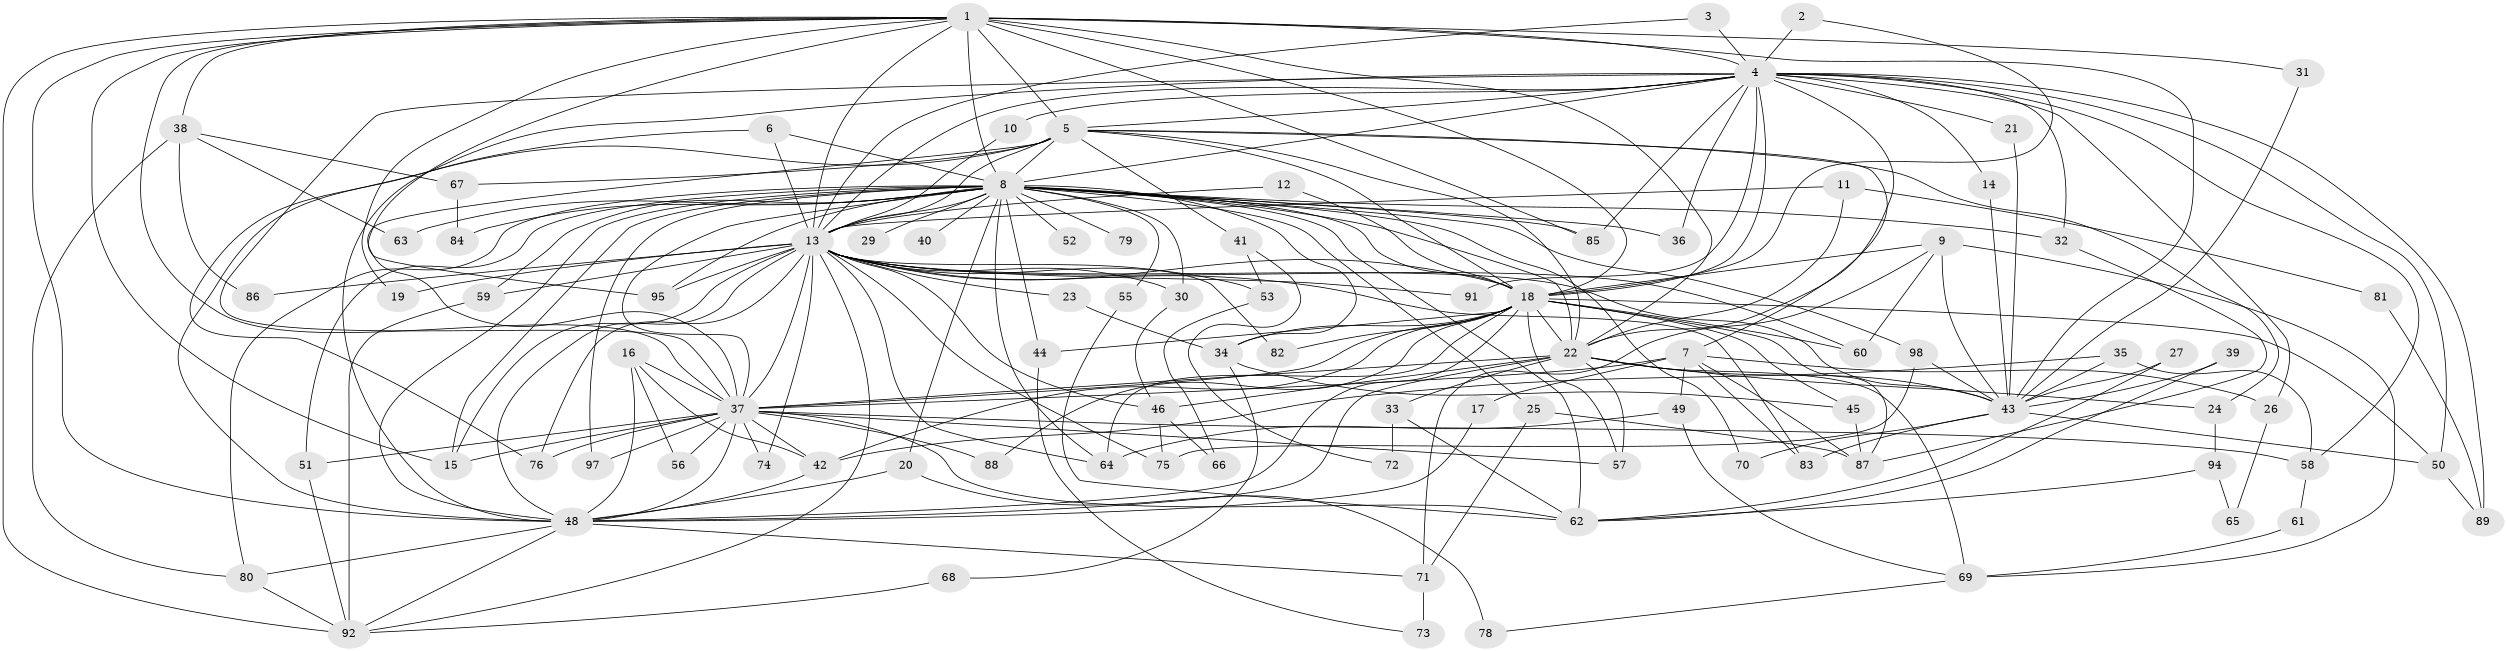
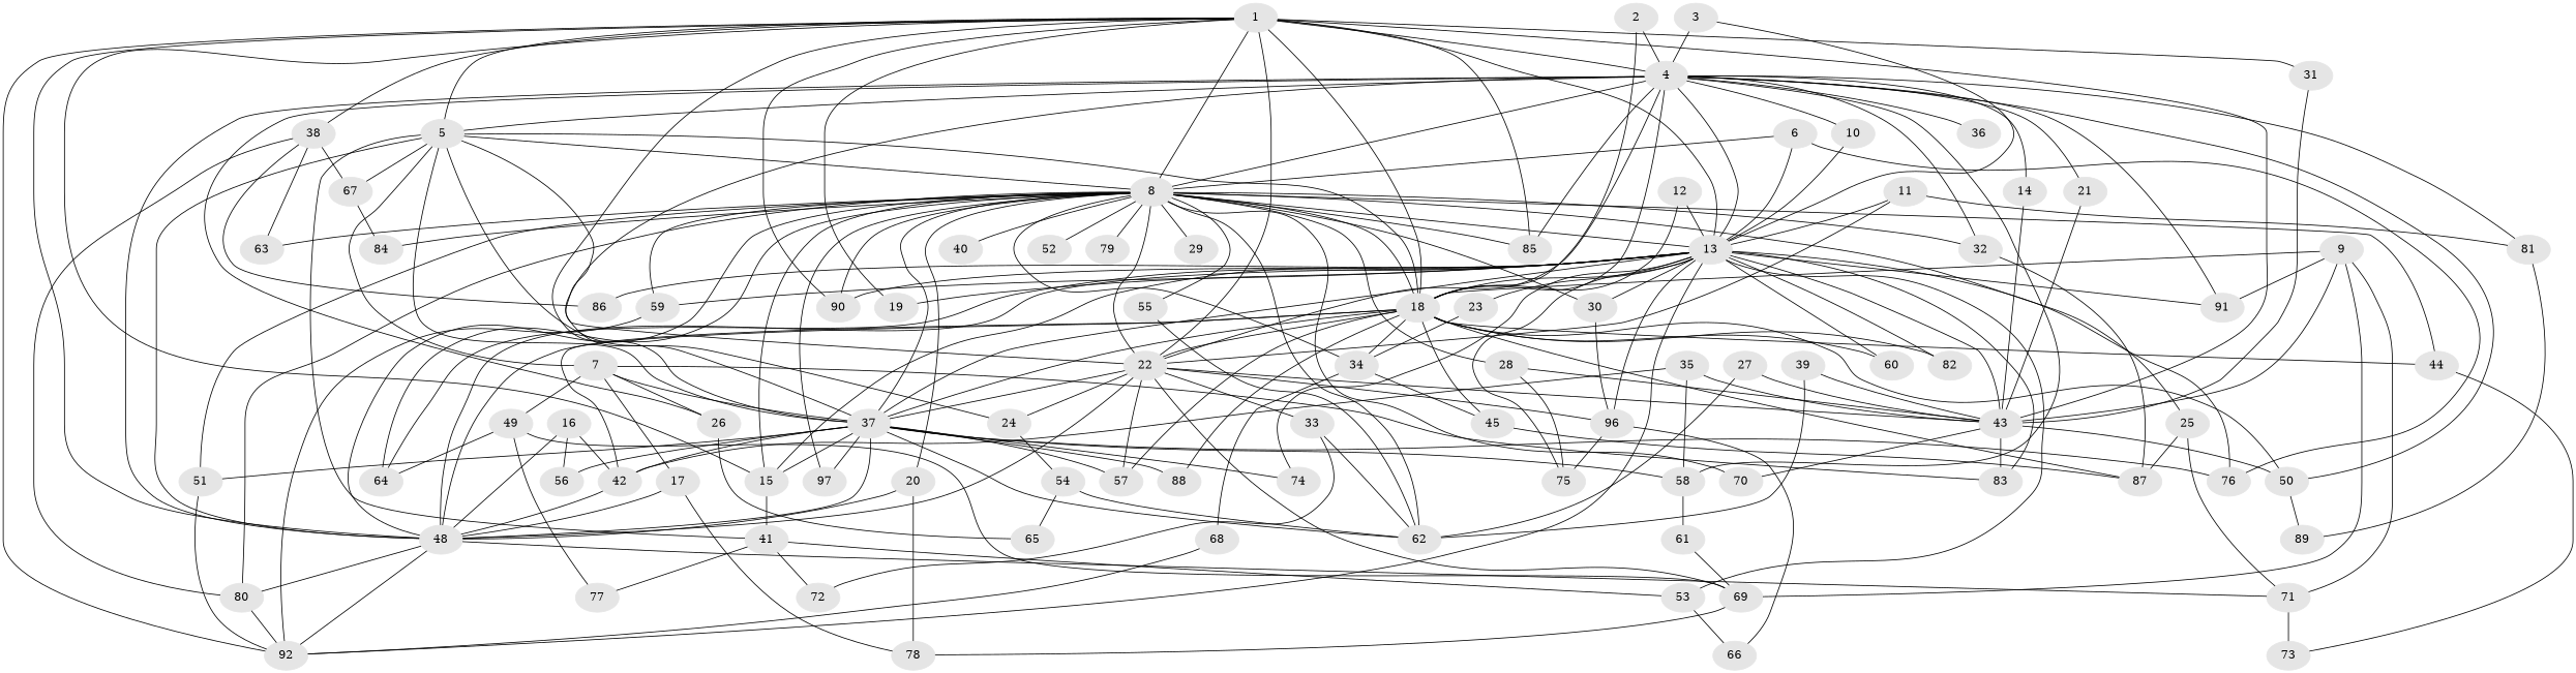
  graph {
    node [color=gray90 style=filled]
    edge [weight=1.0]
    1
    4
    5
    8
    13
    15
    18
    19
    22
    31
    37
    38
    43
    48
    85
-   90 [label=95]
+   90
    92
    10
    14
    21
    26
    32
    36
    50
    58
    81
    91
    7
    24
    41
    67
    20
    25
-   28 [label=98]
+   28
    29
    30
    34
    40
    44
    n40 [label=97]
    51
    52
    55
    59
    62
    63
    64
    70
    79
    80
    84
    76
    83
    60
    23
-   46
+   46 [label=96]
    53
    74
    75
    82
    86
    87
    42
    45
    57
    88
    69
    33
    56
    71
    2
    3
    65
    89
    61
    17
    49
-   54 [label=94]
+   54
    72
+   77
    6
    78
    68
    73
    9
    11
    12
    66
    16
    27
    35
    39
    1 -- 4 [weight=3.0]
    1 -- 5 [weight=2.0]
    1 -- 8 [weight=2.0]
    1 -- 13 [weight=3.0]
    1 -- 15
    1 -- 18 [weight=2.0]
    1 -- 19
    1 -- 22 [weight=2.0]
    1 -- 31
    1 -- 37 [weight=2.0]
    1 -- 38 [weight=2.0]
    1 -- 43 [weight=2.0]
    1 -- 48 [weight=2.0]
    1 -- 85
    1 -- 90
    1 -- 92
    4 -- 5
    4 -- 8
    4 -- 13
    4 -- 18
    4 -- 22
    4 -- 37
    4 -- 48
    4 -- 85
    4 -- 10
    4 -- 14
    4 -- 21
    4 -- 26
    4 -- 32
    4 -- 36
    4 -- 50
    4 -- 58
-   4 -- 89
+   4 -- 81
    4 -- 91
    5 -- 8
-   5 -- 13 [weight=2.0]
    5 -- 18
    5 -- 22
    5 -- 37
    5 -- 48
    5 -- 7
    5 -- 24
    5 -- 41
    5 -- 67
    8 -- 13 [weight=2.0]
    8 -- 15
    8 -- 18
    8 -- 22
    8 -- 37
    8 -- 48 [weight=2.0]
    8 -- 85
    8 -- 90
    8 -- 32
-   8 -- 36
    8 -- 20
    8 -- 25
    8 -- 28
    8 -- 29
    8 -- 30
    8 -- 34
    8 -- 40
    8 -- 44
    8 -- n40
    8 -- 51
    8 -- 52
    8 -- 55
    8 -- 59
    8 -- 62 [weight=2.0]
    8 -- 63
    8 -- 64
    8 -- 70
    8 -- 79
    8 -- 80
    8 -- 84
    13 -- 15
    13 -- 18 [weight=2.0]
    13 -- 19
    13 -- 37
    13 -- 43
    13 -- 48
    13 -- 90
    13 -- 92
    13 -- 91
    13 -- 30
    13 -- 59
    13 -- 64
    13 -- 76
    13 -- 83
    13 -- 60
    13 -- 23
    13 -- 46
    13 -- 53
    13 -- 74
    13 -- 75
    13 -- 82
    13 -- 86
+   15 -- 41
    18 -- 22
    18 -- 37
    18 -- 48
    18 -- 50
    18 -- 34
    18 -- 44
-   18 -- 64
    18 -- 60
    18 -- 82
    18 -- 87
    18 -- 42
    18 -- 45
    18 -- 57
    18 -- 88
    22 -- 37
    22 -- 43
    22 -- 48
    22 -- 24
    22 -- 46
    22 -- 57
    22 -- 69
    22 -- 33 [weight=2.0]
    31 -- 43
    37 -- 15
    37 -- 48 [weight=2.0]
    37 -- 58
    37 -- n40
    37 -- 51
    37 -- 62
    37 -- 76
    37 -- 74
    37 -- 42
    37 -- 57
    37 -- 88
    37 -- 56
    38 -- 67
    38 -- 63
    38 -- 80
    38 -- 86
    43 -- 50
    43 -- 70
    43 -- 83
    48 -- 92
    48 -- 80
    48 -- 71
    10 -- 13
    14 -- 43
    21 -- 43
    26 -- 65
    32 -- 87
    50 -- 89
    58 -- 61
    81 -- 89
    7 -- 37
    7 -- 26
    7 -- 83
-   7 -- 87
    7 -- 17
    7 -- 49
    24 -- 54
    41 -- 53
    41 -- 72
+   41 -- 77
    67 -- 84
    20 -- 48
    20 -- 78
    25 -- 87
    25 -- 71
    28 -- 43
    28 -- 75
    30 -- 46
    34 -- 45
    34 -- 68
    44 -- 73
    51 -- 92
    55 -- 62
    59 -- 92
    80 -- 92
    23 -- 34
    46 -- 75
    46 -- 66
    53 -- 66
    42 -- 48
    45 -- 87
    69 -- 78
    33 -- 62
    33 -- 72
    71 -- 73 [weight=2.0]
    2 -- 4
    2 -- 18
    3 -- 4
    3 -- 13
    61 -- 69
    17 -- 48
+   17 -- 78
    49 -- 64
    49 -- 69
+   49 -- 77
    54 -- 62
    54 -- 65
    6 -- 8
    6 -- 13
    6 -- 76
    68 -- 92
    9 -- 18
    9 -- 43
-   9 -- 60
+   9 -- 91
    9 -- 69
    9 -- 71
    11 -- 13
    11 -- 22
    11 -- 81
    12 -- 13
    12 -- 18
-   16 -- 37
    16 -- 48
    16 -- 42
    16 -- 56
    27 -- 43
    27 -- 62
    35 -- 43
    35 -- 58
    35 -- 42
    39 -- 43
    39 -- 62
  }
